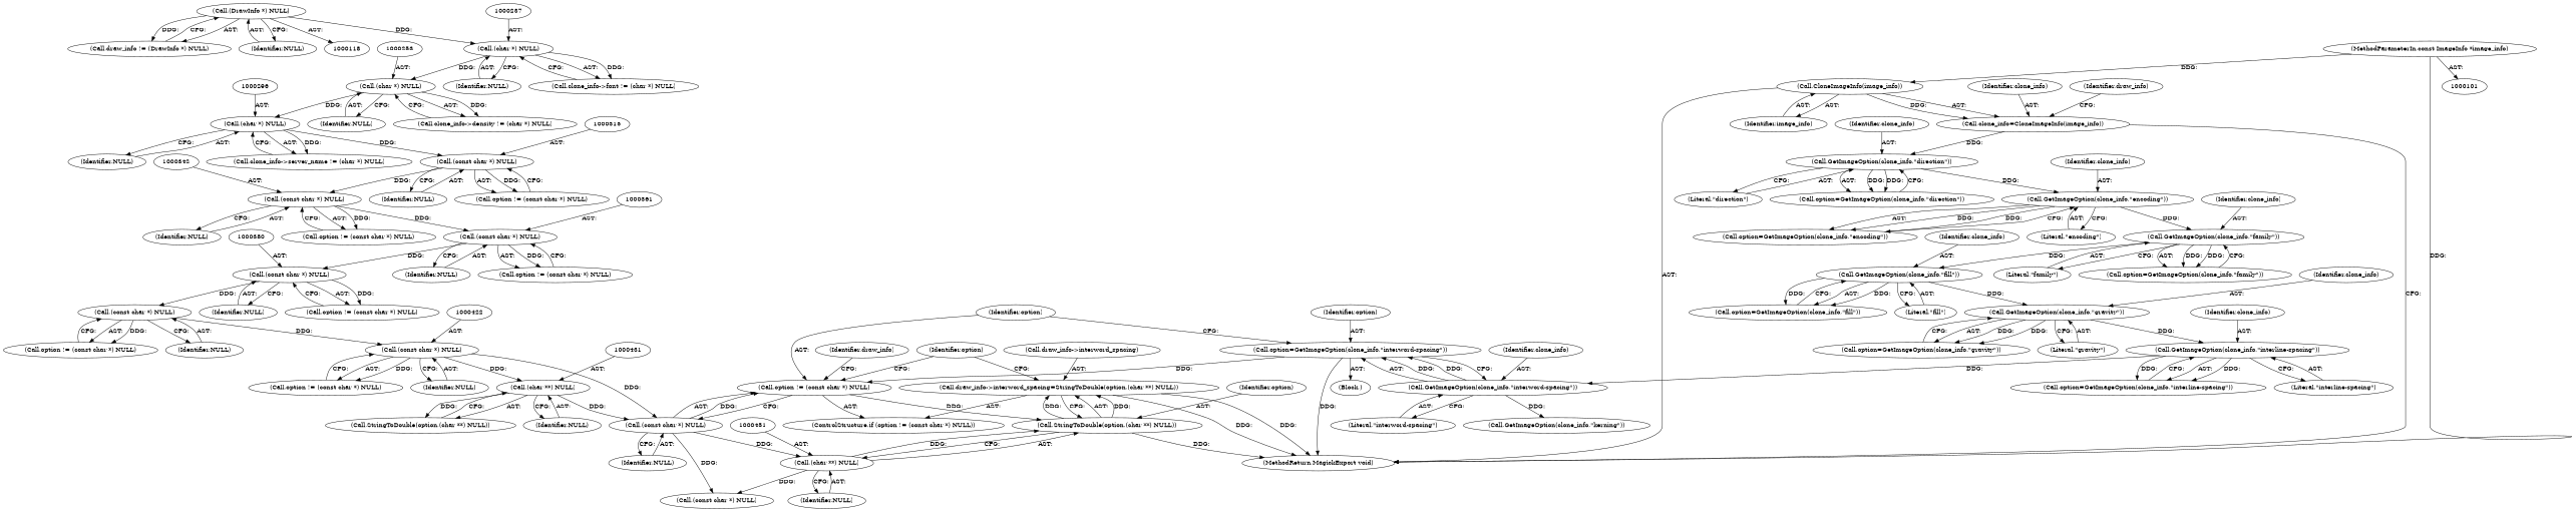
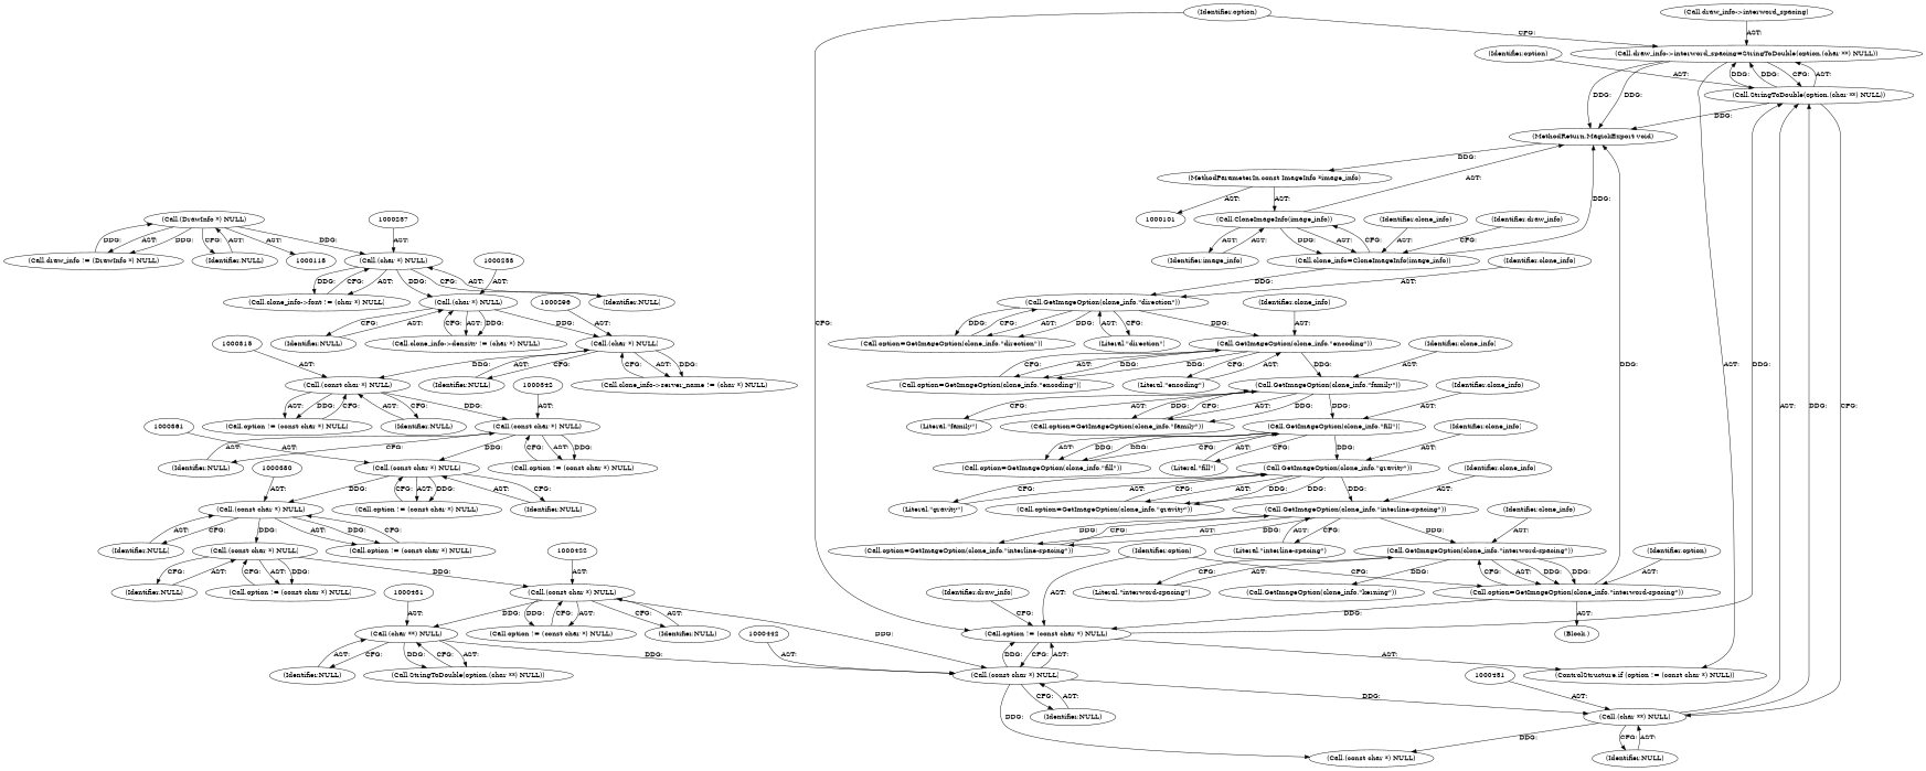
  digraph {
    n1 [label="(Call,draw_info->interword_spacing=StringToDouble(option,(char **) NULL))"]
    n2 [label="(Call,StringToDouble(option,(char **) NULL))"]
    n3 [label="(MethodReturn,MagickExport void)"]
    n4 [label="(ControlStructure,if (option != (const char *) NULL))"]
    n5 [label="(Call,(char **) NULL)"]
    n6 [label="(Call,(const char *) NULL)"]
    n7 [label="(Identifier,NULL)"]
    n8 [label="(Call,option != (const char *) NULL)"]
    n9 [label="(Call,(const char *) NULL)"]
    n10 [label="(Identifier,NULL)"]
    n11 [label="(Call,option=GetImageOption(clone_info,\"interword-spacing\"))"]
    n12 [label="(Call,GetImageOption(clone_info,\"interword-spacing\"))"]
    n13 [label="(Block,)"]
    n14 [label="(Call,GetImageOption(clone_info,\"kerning\"))"]
    n15 [label="(Literal,\"interword-spacing\")"]
    n16 [label="(Call,GetImageOption(clone_info,\"interline-spacing\"))"]
    n17 [label="(Literal,\"interline-spacing\")"]
    n18 [label="(Call,option=GetImageOption(clone_info,\"interline-spacing\"))"]
    n19 [label="(Call,GetImageOption(clone_info,\"gravity\"))"]
    n20 [label="(Literal,\"gravity\")"]
    n21 [label="(Call,option=GetImageOption(clone_info,\"gravity\"))"]
    n22 [label="(Call,GetImageOption(clone_info,\"fill\"))"]
    n23 [label="(Call,option=GetImageOption(clone_info,\"fill\"))"]
    n24 [label="(Literal,\"fill\")"]
    n25 [label="(Call,GetImageOption(clone_info,\"family\"))"]
    n26 [label="(Call,option=GetImageOption(clone_info,\"family\"))"]
    n27 [label="(Literal,\"family\")"]
    n28 [label="(Call,GetImageOption(clone_info,\"encoding\"))"]
    n29 [label="(Literal,\"encoding\")"]
    n30 [label="(Call,option=GetImageOption(clone_info,\"encoding\"))"]
    n31 [label="(Call,GetImageOption(clone_info,\"direction\"))"]
    n32 [label="(Call,option=GetImageOption(clone_info,\"direction\"))"]
    n33 [label="(Literal,\"direction\")"]
    n34 [label="(Call,clone_info=CloneImageInfo(image_info))"]
    n35 [label="(Call,CloneImageInfo(image_info))"]
    n36 [label="(Identifier,image_info)"]
    n37 [label="(MethodParameterIn,const ImageInfo *image_info)"]
    1000101
    n39 [label="(Call,(const char *) NULL)"]
    n40 [label="(Call,(char **) NULL)"]
    n41 [label="(Identifier,NULL)"]
    n42 [label="(Call,option != (const char *) NULL)"]
    n43 [label="(Identifier,NULL)"]
    n44 [label="(Call,StringToDouble(option,(char **) NULL))"]
    n45 [label="(Call,(const char *) NULL)"]
    n46 [label="(Identifier,NULL)"]
    n47 [label="(Call,option != (const char *) NULL)"]
    n48 [label="(Call,(const char *) NULL)"]
    n49 [label="(Identifier,NULL)"]
    n50 [label="(Call,option != (const char *) NULL)"]
    n51 [label="(Call,(const char *) NULL)"]
    n52 [label="(Identifier,NULL)"]
    n53 [label="(Call,option != (const char *) NULL)"]
    n54 [label="(Call,(const char *) NULL)"]
    n55 [label="(Identifier,NULL)"]
    n56 [label="(Call,option != (const char *) NULL)"]
    n57 [label="(Call,(const char *) NULL)"]
    n58 [label="(Identifier,NULL)"]
    n59 [label="(Call,option != (const char *) NULL)"]
    n60 [label="(Call,(char *) NULL)"]
    n61 [label="(Identifier,NULL)"]
    n62 [label="(Call,clone_info->server_name != (char *) NULL)"]
    n63 [label="(Call,(char *) NULL)"]
    n64 [label="(Call,clone_info->density != (char *) NULL)"]
    n65 [label="(Identifier,NULL)"]
    n66 [label="(Call,(char *) NULL)"]
    n67 [label="(Call,clone_info->font != (char *) NULL)"]
    n68 [label="(Identifier,NULL)"]
    n69 [label="(Call,(DrawInfo *) NULL)"]
    n70 [label="(Identifier,NULL)"]
    n71 [label="(Call,draw_info != (DrawInfo *) NULL)"]
    1000118
    n73 [label="(Call,draw_info->interword_spacing)"]
    n74 [label="(Identifier,option)"]
    n75 [label="(Identifier,clone_info)"]
    n76 [label="(Identifier,clone_info)"]
    n77 [label="(Identifier,clone_info)"]
    n78 [label="(Identifier,clone_info)"]
    n79 [label="(Identifier,clone_info)"]
    n80 [label="(Identifier,clone_info)"]
    n81 [label="(Identifier,option)"]
    n82 [label="(Identifier,option)"]
    n83 [label="(Identifier,draw_info)"]
    n84 [label="(Identifier,draw_info)"]
    n85 [label="(Identifier,option)"]
    n86 [label="(Identifier,clone_info)"]
    n87 [label="(Identifier,clone_info)"]
+   1000442
    1000422
    1000380
    1000361
    1000342
    1000315
    1000296
    1000253
    1000237
    1000431
    1000451
    n1 -> n2 [label="CFG: "]
    n1 -> n3 [label="DDG: "]
    n1 -> n3 [label="DDG: "]
    n1 -> n4 [label="AST: "]
    n2 -> n1 [label="AST: "]
    n2 -> n1 [label="DDG: "]
    n2 -> n1 [label="DDG: "]
    n2 -> n3 [label="DDG: "]
    n2 -> n5 [label="CFG: "]
    n5 -> n2 [label="AST: "]
    n5 -> n2 [label="DDG: "]
    n5 -> n6 [label="DDG: "]
    n5 -> n7 [label="CFG: "]
    n7 -> n5 [label="AST: "]
    n8 -> n2 [label="DDG: "]
    n8 -> n4 [label="AST: "]
    n8 -> n9 [label="CFG: "]
    n9 -> n5 [label="DDG: "]
    n9 -> n6 [label="DDG: "]
    n9 -> n8 [label="AST: "]
    n9 -> n8 [label="DDG: "]
    n9 -> n10 [label="CFG: "]
    n10 -> n9 [label="AST: "]
    n11 -> n3 [label="DDG: "]
    n11 -> n8 [label="DDG: "]
    n11 -> n12 [label="CFG: "]
    n11 -> n13 [label="AST: "]
    n12 -> n11 [label="AST: "]
    n12 -> n11 [label="DDG: "]
    n12 -> n11 [label="DDG: "]
    n12 -> n14 [label="DDG: "]
    n12 -> n15 [label="CFG: "]
    n15 -> n12 [label="AST: "]
    n16 -> n12 [label="DDG: "]
    n16 -> n17 [label="CFG: "]
    n16 -> n18 [label="AST: "]
    n16 -> n18 [label="DDG: "]
    n16 -> n18 [label="DDG: "]
    n17 -> n16 [label="AST: "]
    n18 -> n16 [label="CFG: "]
    n19 -> n16 [label="DDG: "]
    n19 -> n20 [label="CFG: "]
    n19 -> n21 [label="AST: "]
    n19 -> n21 [label="DDG: "]
    n19 -> n21 [label="DDG: "]
    n20 -> n19 [label="AST: "]
    n21 -> n19 [label="CFG: "]
    n22 -> n19 [label="DDG: "]
    n22 -> n23 [label="AST: "]
    n22 -> n23 [label="DDG: "]
    n22 -> n23 [label="DDG: "]
    n22 -> n24 [label="CFG: "]
    n23 -> n22 [label="CFG: "]
    n24 -> n22 [label="AST: "]
    n25 -> n22 [label="DDG: "]
    n25 -> n26 [label="AST: "]
    n25 -> n26 [label="DDG: "]
    n25 -> n26 [label="DDG: "]
    n25 -> n27 [label="CFG: "]
    n26 -> n25 [label="CFG: "]
    n27 -> n25 [label="AST: "]
    n28 -> n25 [label="DDG: "]
    n28 -> n29 [label="CFG: "]
    n28 -> n30 [label="AST: "]
    n28 -> n30 [label="DDG: "]
    n28 -> n30 [label="DDG: "]
    n29 -> n28 [label="AST: "]
    n30 -> n28 [label="CFG: "]
    n31 -> n28 [label="DDG: "]
    n31 -> n32 [label="AST: "]
    n31 -> n32 [label="DDG: "]
    n31 -> n32 [label="DDG: "]
    n31 -> n33 [label="CFG: "]
    n32 -> n31 [label="CFG: "]
    n33 -> n31 [label="AST: "]
-   n34 -> n3 [label="CFG: "]
+   n34 -> n3 [label="DDG: "]
    n34 -> n31 [label="DDG: "]
+   n34 -> n35 [label="CFG: "]
    n35 -> n3 [label="AST: "]
    n35 -> n34 [label="AST: "]
    n35 -> n34 [label="DDG: "]
    n35 -> n36 [label="AST: "]
    n36 -> n35 [label="AST: "]
-   n37 -> n3 [label="DDG: "]
-   n37 -> n35 [label="DDG: "]
+   n3 -> n37 [label="DDG: "]
+   n37 -> n35 [label="AST: "]
    n37 -> 1000101 [label="AST: "]
    n39 -> n9 [label="DDG: "]
    n39 -> n40 [label="DDG: "]
    n39 -> n41 [label="CFG: "]
    n39 -> n42 [label="AST: "]
    n39 -> n42 [label="DDG: "]
    n40 -> n9 [label="DDG: "]
    n40 -> n43 [label="CFG: "]
    n40 -> n44 [label="AST: "]
    n40 -> n44 [label="DDG: "]
    n41 -> n39 [label="AST: "]
    n42 -> n39 [label="CFG: "]
    n43 -> n40 [label="AST: "]
    n44 -> n40 [label="CFG: "]
    n45 -> n39 [label="DDG: "]
    n45 -> n46 [label="CFG: "]
    n45 -> n47 [label="AST: "]
    n45 -> n47 [label="DDG: "]
    n46 -> n45 [label="AST: "]
    n47 -> n45 [label="CFG: "]
    n48 -> n45 [label="DDG: "]
    n48 -> n49 [label="CFG: "]
    n48 -> n50 [label="AST: "]
    n48 -> n50 [label="DDG: "]
    n49 -> n48 [label="AST: "]
    n50 -> n48 [label="CFG: "]
    n51 -> n48 [label="DDG: "]
    n51 -> n52 [label="CFG: "]
    n51 -> n53 [label="AST: "]
    n51 -> n53 [label="DDG: "]
    n52 -> n51 [label="AST: "]
    n53 -> n51 [label="CFG: "]
    n54 -> n51 [label="DDG: "]
    n54 -> n55 [label="CFG: "]
    n54 -> n56 [label="AST: "]
    n54 -> n56 [label="DDG: "]
    n55 -> n54 [label="AST: "]
    n56 -> n54 [label="CFG: "]
    n57 -> n54 [label="DDG: "]
    n57 -> n58 [label="CFG: "]
    n57 -> n59 [label="AST: "]
    n57 -> n59 [label="DDG: "]
    n58 -> n57 [label="AST: "]
    n59 -> n57 [label="CFG: "]
    n60 -> n57 [label="DDG: "]
    n60 -> n61 [label="CFG: "]
    n60 -> n62 [label="AST: "]
    n60 -> n62 [label="DDG: "]
    n61 -> n60 [label="AST: "]
    n62 -> n60 [label="CFG: "]
    n63 -> n60 [label="DDG: "]
    n63 -> n64 [label="AST: "]
    n63 -> n64 [label="DDG: "]
    n63 -> n65 [label="CFG: "]
    n64 -> n63 [label="CFG: "]
    n65 -> n63 [label="AST: "]
    n66 -> n63 [label="DDG: "]
    n66 -> n67 [label="AST: "]
    n66 -> n67 [label="DDG: "]
    n66 -> n68 [label="CFG: "]
    n67 -> n66 [label="CFG: "]
    n68 -> n66 [label="AST: "]
    n69 -> n66 [label="DDG: "]
    n69 -> n70 [label="CFG: "]
    n69 -> n71 [label="AST: "]
    n69 -> n71 [label="DDG: "]
    n69 -> 1000118 [label="AST: "]
    n70 -> n69 [label="AST: "]
-   n71 -> n69 [label="CFG: "]
+   n71 -> n69 [label="DDG: "]
    n73 -> n1 [label="AST: "]
    n74 -> n8 [label="AST: "]
    n74 -> n11 [label="CFG: "]
    n75 -> n34 [label="AST: "]
    n76 -> n19 [label="AST: "]
    n77 -> n16 [label="AST: "]
    n78 -> n31 [label="AST: "]
    n79 -> n22 [label="AST: "]
    n80 -> n28 [label="AST: "]
    n81 -> n1 [label="CFG: "]
    n81 -> n8 [label="CFG: "]
    n82 -> n11 [label="AST: "]
    n83 -> n8 [label="CFG: "]
    n84 -> n34 [label="CFG: "]
    n85 -> n2 [label="AST: "]
    n86 -> n12 [label="AST: "]
    n87 -> n25 [label="AST: "]
+   1000442 -> n9 [label="AST: "]
    1000422 -> n39 [label="AST: "]
    1000380 -> n48 [label="AST: "]
    1000361 -> n51 [label="AST: "]
    1000342 -> n54 [label="AST: "]
    1000315 -> n57 [label="AST: "]
    1000296 -> n60 [label="AST: "]
    1000253 -> n63 [label="AST: "]
    1000237 -> n66 [label="AST: "]
    1000431 -> n40 [label="AST: "]
    1000451 -> n5 [label="AST: "]
  }
